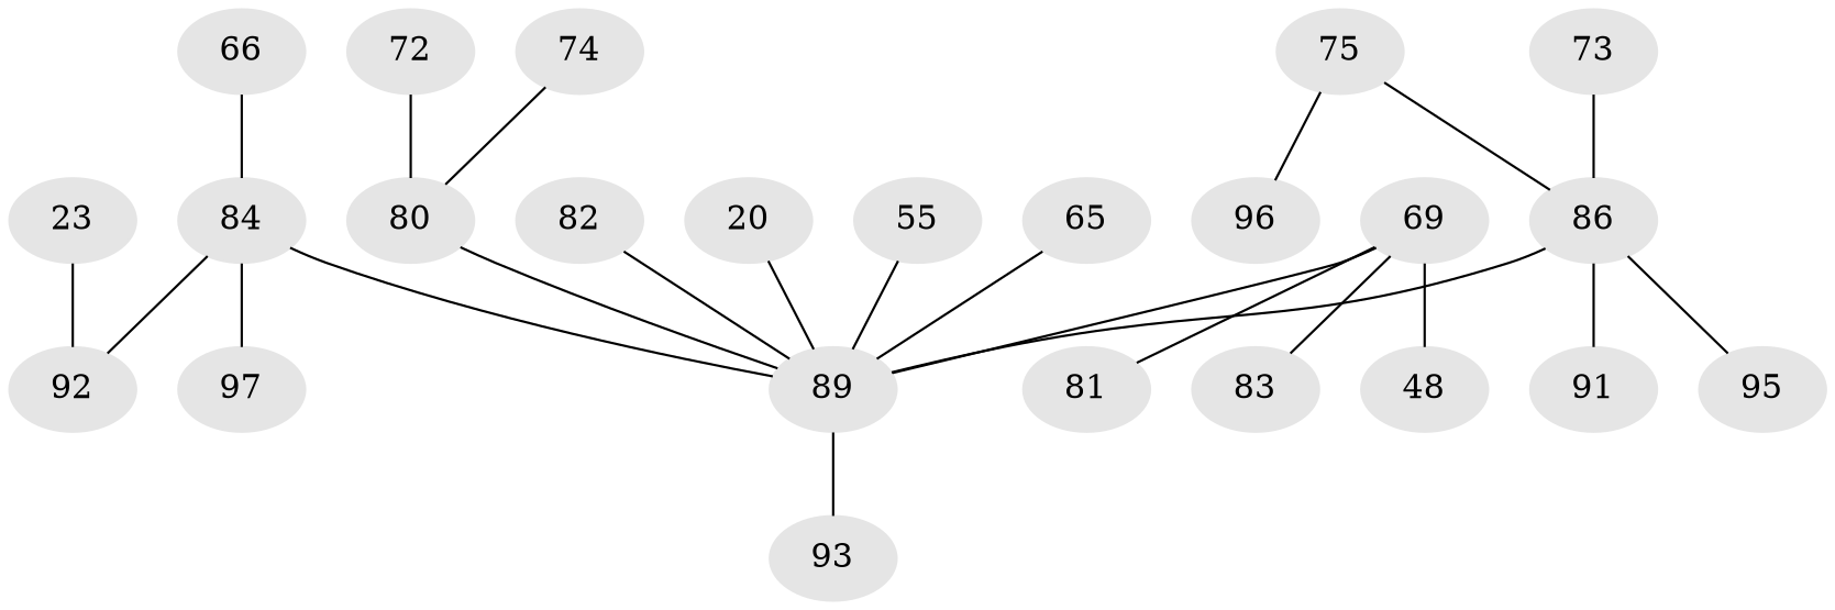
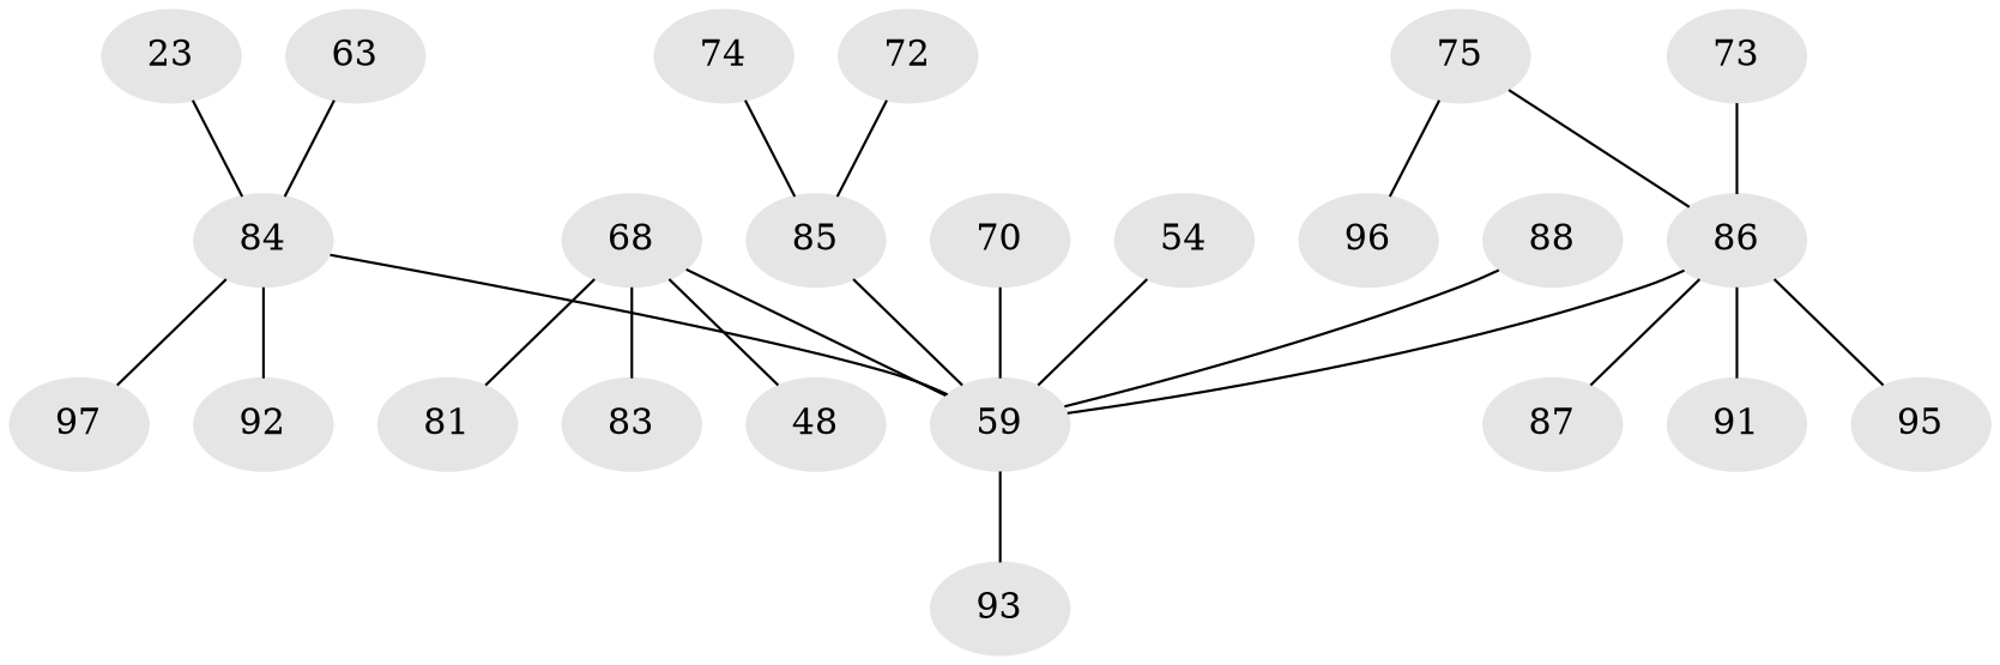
  graph {
    node [color=gray90 style=filled]
-   89 [super="+50+67+38+76+49+51"]
+   89 [super="+50+67+38+76+49+51" label=59]
    93
-   54 [label=55]
+   54
    84 [super="+48+72"]
    92
    97
    n7 [label=23]
-   65
-   66
-   69 [super="+39+28+43"]
+   66 [label=63]
+   69 [super="+39+28+43" label=68]
    81
    83
    n13 [label=48]
-   70 [label=20]
+   70
    86 [super="+42+56+78"]
+   87
    91
    95
    73
-   85 [super="+58+59" label=80]
+   85 [super="+58+59"]
    74
    75
    96
    n24 [label=72]
-   82
+   82 [label=88]
    89 -- 93
    54 -- 89
    84 -- 89
    84 -- 92
    84 -- 97
-   n7 -- 92
-   65 -- 89
+   n7 -- 84
    66 -- 84
    69 -- 89
    69 -- 81
    69 -- 83
    69 -- n13
    70 -- 89
    86 -- 89
+   86 -- 87
    86 -- 91
    86 -- 95
    73 -- 86
    85 -- 89
    74 -- 85
    75 -- 86
    75 -- 96
    n24 -- 85
    82 -- 89
  }
